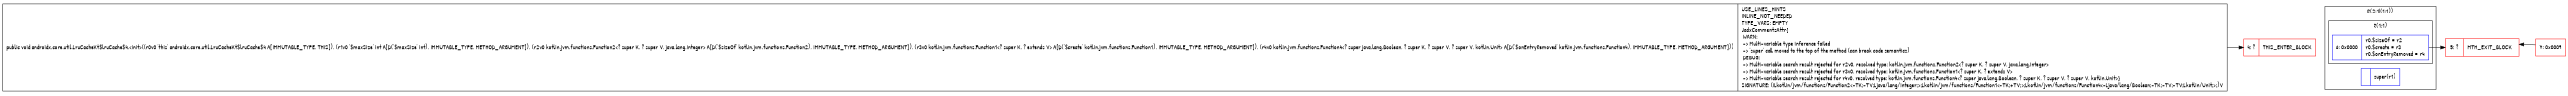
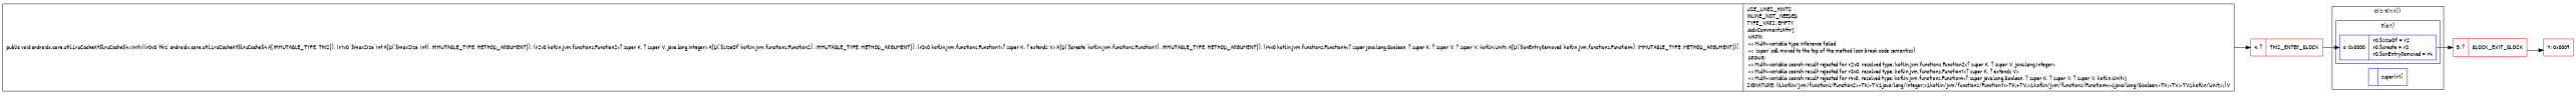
  digraph {
    fontname="Patrick Hand"
    rankdir=LR
    node [color=red fontname="Patrick Hand" shape=record]
    edge [fontname="Patrick Hand"]
    n1 [color=blue label="{6\:\ 0x0000|r0.$sizeOf = r2\lr0.$create = r3\lr0.$onEntryRemoved = r4\l}"]
    n2 [color=blue label="{|super(r1)\l}"]
-   n3 [label="{5\:\ ?|MTH_EXIT_BLOCK\l}"]
+   n3 [label="{5\:\ ?|BLOCK_EXIT_BLOCK\l}"]
    n4 [label="{7\:\ 0x0009}"]
    n5 [label="{4\:\ ?|THIS_ENTER_BLOCK\l}"]
    n6 [label="{public void androidx.core.util.LruCacheKt$lruCache$4.\<init\>((r0v0 'this' androidx.core.util.LruCacheKt$lruCache$4 A[IMMUTABLE_TYPE, THIS]), (r1v0 '$maxSize' int A[D('$maxSize' int), IMMUTABLE_TYPE, METHOD_ARGUMENT]), (r2v0 kotlin.jvm.functions.Function2\<? super K, ? super V, java.lang.Integer\> A[D('$sizeOf' kotlin.jvm.functions.Function2), IMMUTABLE_TYPE, METHOD_ARGUMENT]), (r3v0 kotlin.jvm.functions.Function1\<? super K, ? extends V\> A[D('$create' kotlin.jvm.functions.Function1), IMMUTABLE_TYPE, METHOD_ARGUMENT]), (r4v0 kotlin.jvm.functions.Function4\<? super java.lang.Boolean, ? super K, ? super V, ? super V, kotlin.Unit\> A[D('$onEntryRemoved' kotlin.jvm.functions.Function4), IMMUTABLE_TYPE, METHOD_ARGUMENT]))  | USE_LINES_HINTS\lINLINE_NOT_NEEDED\lTYPE_VARS: EMPTY\lJadxCommentsAttr\{\l WARN: \l \-\> Multi\-variable type inference failed\l \-\> 'super' call moved to the top of the method (can break code semantics)\l DEBUG: \l \-\> Multi\-variable search result rejected for r2v0, resolved type: kotlin.jvm.functions.Function2\<? super K, ? super V, java.lang.Integer\>\l \-\> Multi\-variable search result rejected for r3v0, resolved type: kotlin.jvm.functions.Function1\<? super K, ? extends V\>\l \-\> Multi\-variable search result rejected for r4v0, resolved type: kotlin.jvm.functions.Function4\<? super java.lang.Boolean, ? super K, ? super V, ? super V, kotlin.Unit\>\}\lSIGNATURE: (ILkotlin\/jvm\/functions\/Function2\<\-TK;\-TV;Ljava\/lang\/Integer;\>;Lkotlin\/jvm\/functions\/Function1\<\-TK;+TV;\>;Lkotlin\/jvm\/functions\/Function4\<\-Ljava\/lang\/Boolean;\-TK;\-TV;\-TV;Lkotlin\/Unit;\>;)V\l}" color=""]
    subgraph cluster_1 {
      label="R(2:1|(1:1))"
      n2
      subgraph cluster_2 {
-       label="R(1:1)"
+       label="R(6:1)"
        n1
      }
    }
    n1 -> n3
-   n4 -> n3
+   n3 -> n4
+   n5 -> n1
    n6 -> n5
  }
